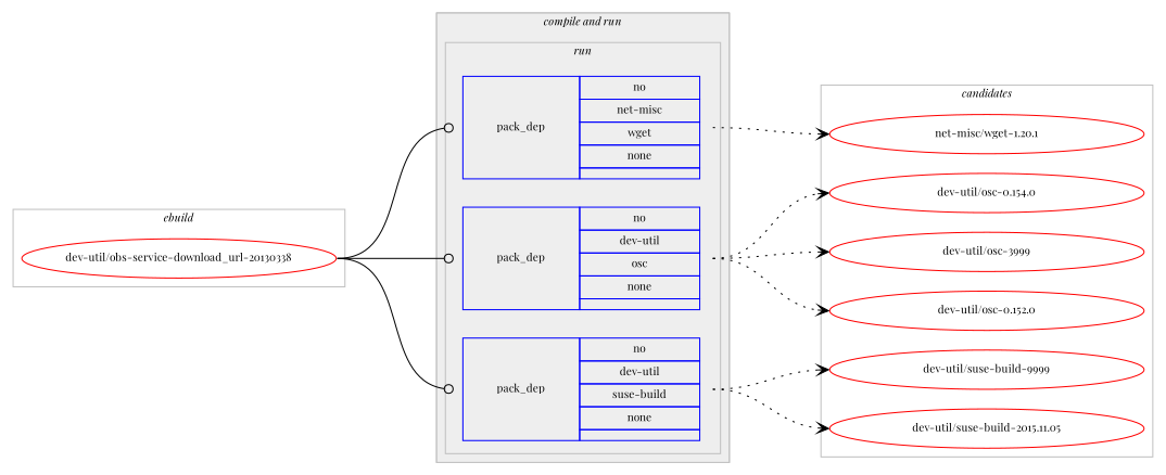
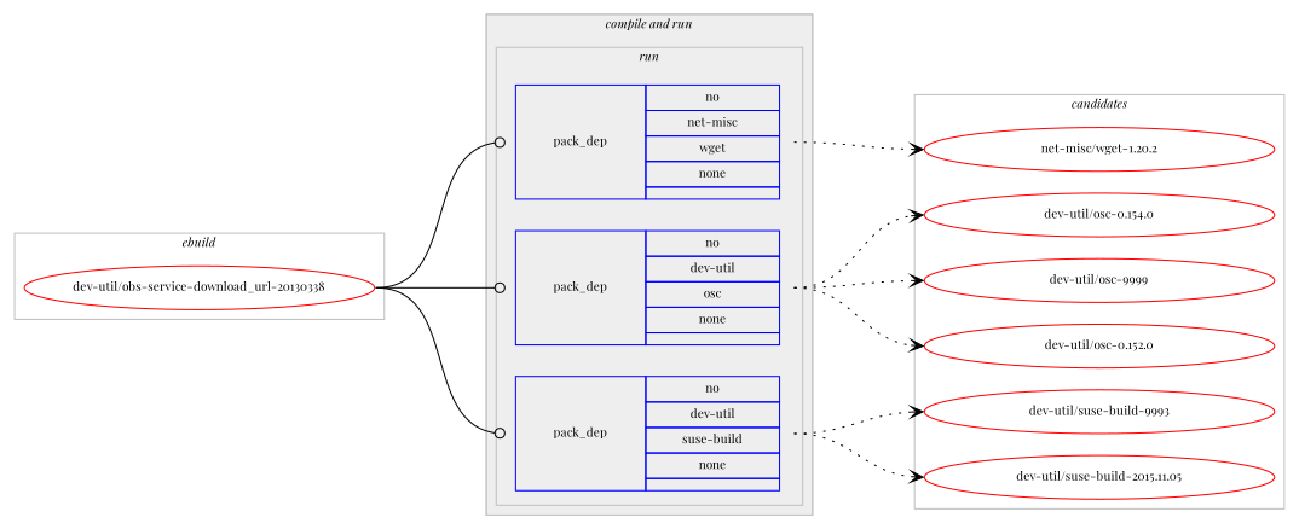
  digraph {
    compound=true
    concentrate=true
    fontname="Playfair Display"
    fontsize=10
    newrank=true
    rankdir=LR
    ranksep=1.5
    node [color=red fontname="Playfair Display" fontsize=10]
    edge [arrowhead=vee fontname="Playfair Display" headport=w style=dotted tailport=e weight=100]
    n1 [label="dev-util/obs-service-download_url-20130338" width=4]
    n2 [color=blue label=<<TABLE BORDER="0" CELLBORDER="1" CELLSPACING="0" CELLPADDING="4" WIDTH="220"><TR><TD ROWSPAN="6" CELLPADDING="30">pack_dep</TD></TR><TR><TD WIDTH="110">no</TD></TR><TR><TD>net-misc</TD></TR><TR><TD>wget</TD></TR><TR><TD>none</TD></TR><TR><TD></TD></TR></TABLE>> shape=none]
    n3 [color=blue label=<<TABLE BORDER="0" CELLBORDER="1" CELLSPACING="0" CELLPADDING="4" WIDTH="220"><TR><TD ROWSPAN="6" CELLPADDING="30">pack_dep</TD></TR><TR><TD WIDTH="110">no</TD></TR><TR><TD>dev-util</TD></TR><TR><TD>osc</TD></TR><TR><TD>none</TD></TR><TR><TD></TD></TR></TABLE>> shape=none]
    n4 [color=blue label=<<TABLE BORDER="0" CELLBORDER="1" CELLSPACING="0" CELLPADDING="4" WIDTH="220"><TR><TD ROWSPAN="6" CELLPADDING="30">pack_dep</TD></TR><TR><TD WIDTH="110">no</TD></TR><TR><TD>dev-util</TD></TR><TR><TD>suse-build</TD></TR><TR><TD>none</TD></TR><TR><TD></TD></TR></TABLE>> shape=none]
    n5 [label="dev-util/osc-0.152.0" width=4]
    n6 [label="dev-util/osc-0.154.0" width=4]
-   n7 [label="dev-util/osc-3999" width=4]
+   n7 [label="dev-util/osc-9999" width=4]
    n8 [label="dev-util/suse-build-2015.11.05" width=4]
-   n9 [label="dev-util/suse-build-9999" width=4]
-   n10 [label="net-misc/wget-1.20.1" width=4]
+   n9 [label="dev-util/suse-build-9993" width=4]
+   n10 [label="net-misc/wget-1.20.2" width=4]
    subgraph cluster_1 {
      color=gray
      label=<<i>ebuild</i>>
      rank=same
      n1
    }
    subgraph cluster_2 {
      color=gray
      label=<<i>dependencies</i>>
      subgraph cluster_3 {
        color=gray
        fillcolor="#eeeeee"
        label=<<i>compile</i>>
        style=filled
      }
      subgraph cluster_4 {
        color=gray
        fillcolor="#eeeeee"
        label=<<i>compile and run</i>>
        style=filled
      }
      subgraph cluster_5 {
        color=gray
        fillcolor="#eeeeee"
        label=<<i>run</i>>
        style=filled
        subgraph sub_6 {
          color=gray
          fillcolor="#eeeeee"
          label=<<i>run</i>>
          style=filled
          n2
        }
        subgraph sub_7 {
          color=gray
          fillcolor="#eeeeee"
          label=<<i>run</i>>
          style=filled
          n3
        }
        subgraph sub_8 {
          color=gray
          fillcolor="#eeeeee"
          label=<<i>run</i>>
          style=filled
          n4
        }
      }
    }
    subgraph cluster_9 {
      color=gray
      label=<<i>candidates</i>>
      rank=same
      subgraph sub_10 {
        color=black
        label=<<i>candidates</i>>
        nodesep=1
        rank=same
        n5
        n6
        n7
      }
      subgraph sub_11 {
        color=black
        label=<<i>candidates</i>>
        nodesep=1
        rank=same
        n8
        n9
      }
      subgraph sub_12 {
        color=black
        label=<<i>candidates</i>>
        nodesep=1
        rank=same
        n10
      }
    }
    n1 -> n2 [arrowhead=odot style=solid weight=20]
    n1 -> n3 [arrowhead=odot style=solid weight=20]
    n1 -> n4 [arrowhead=odot style=solid weight=20]
    n2 -> n10
    n3 -> n5
    n3 -> n6
    n3 -> n7
    n4 -> n8
    n4 -> n9
  }
